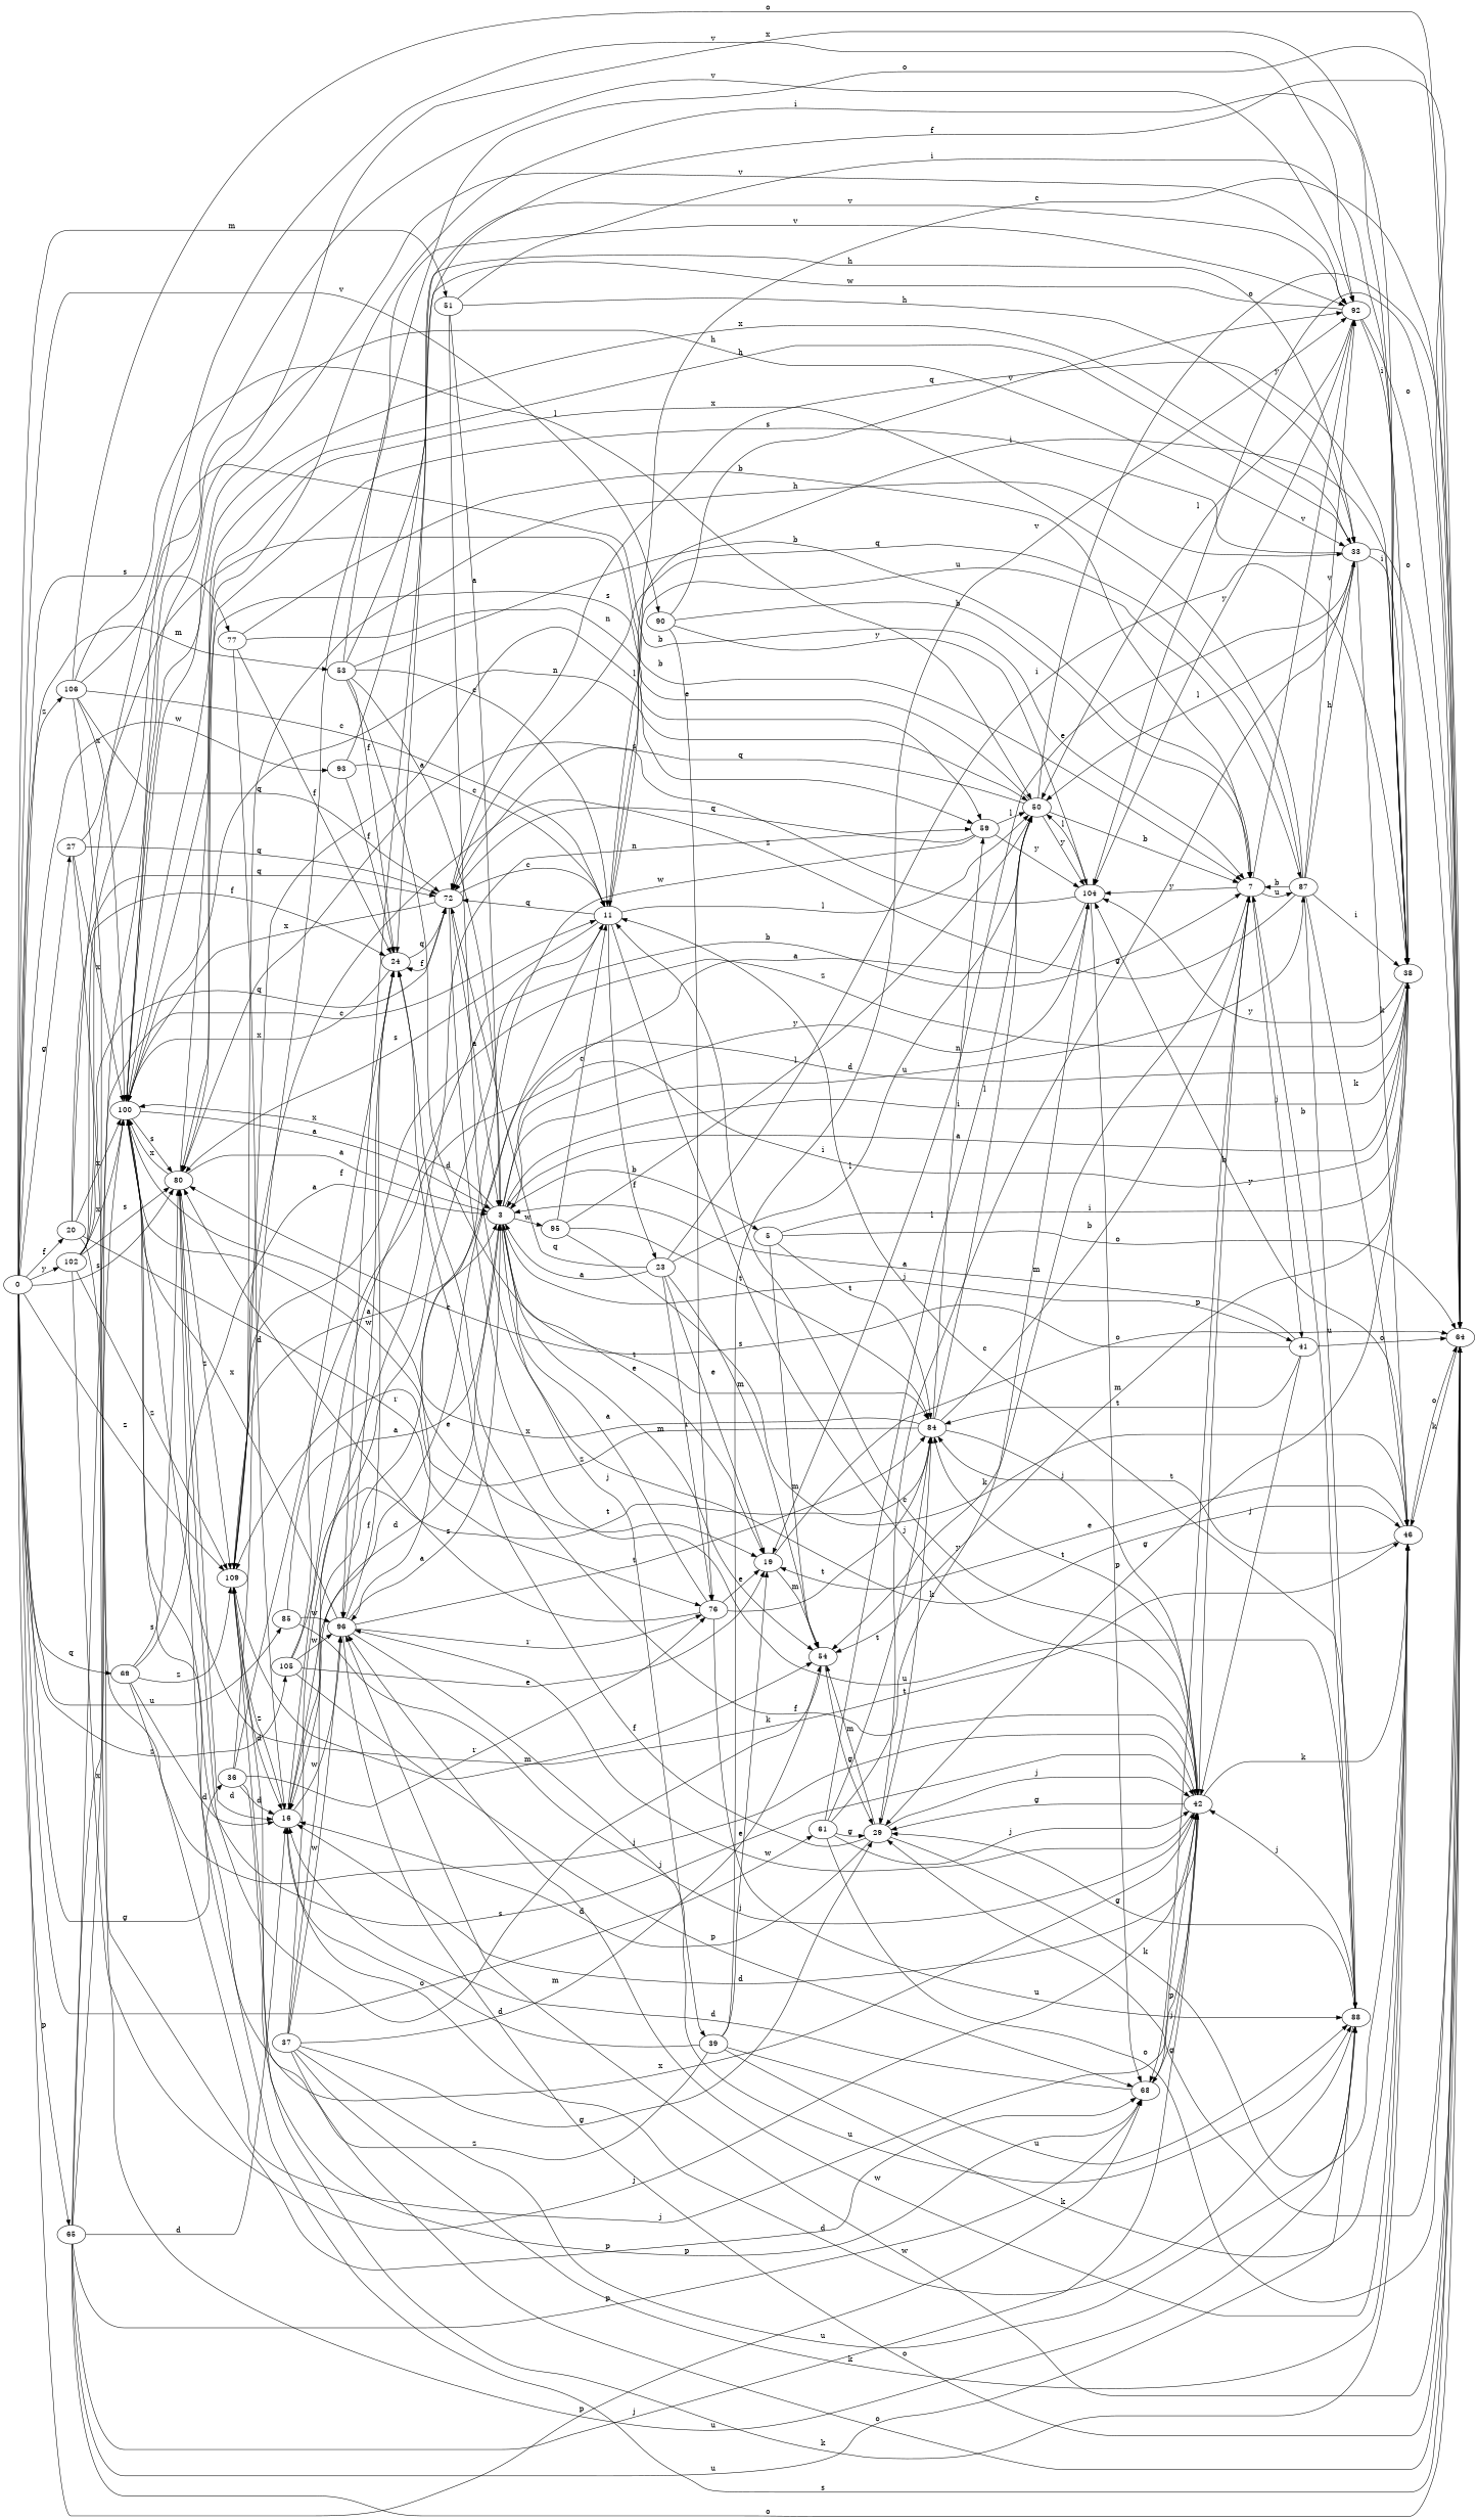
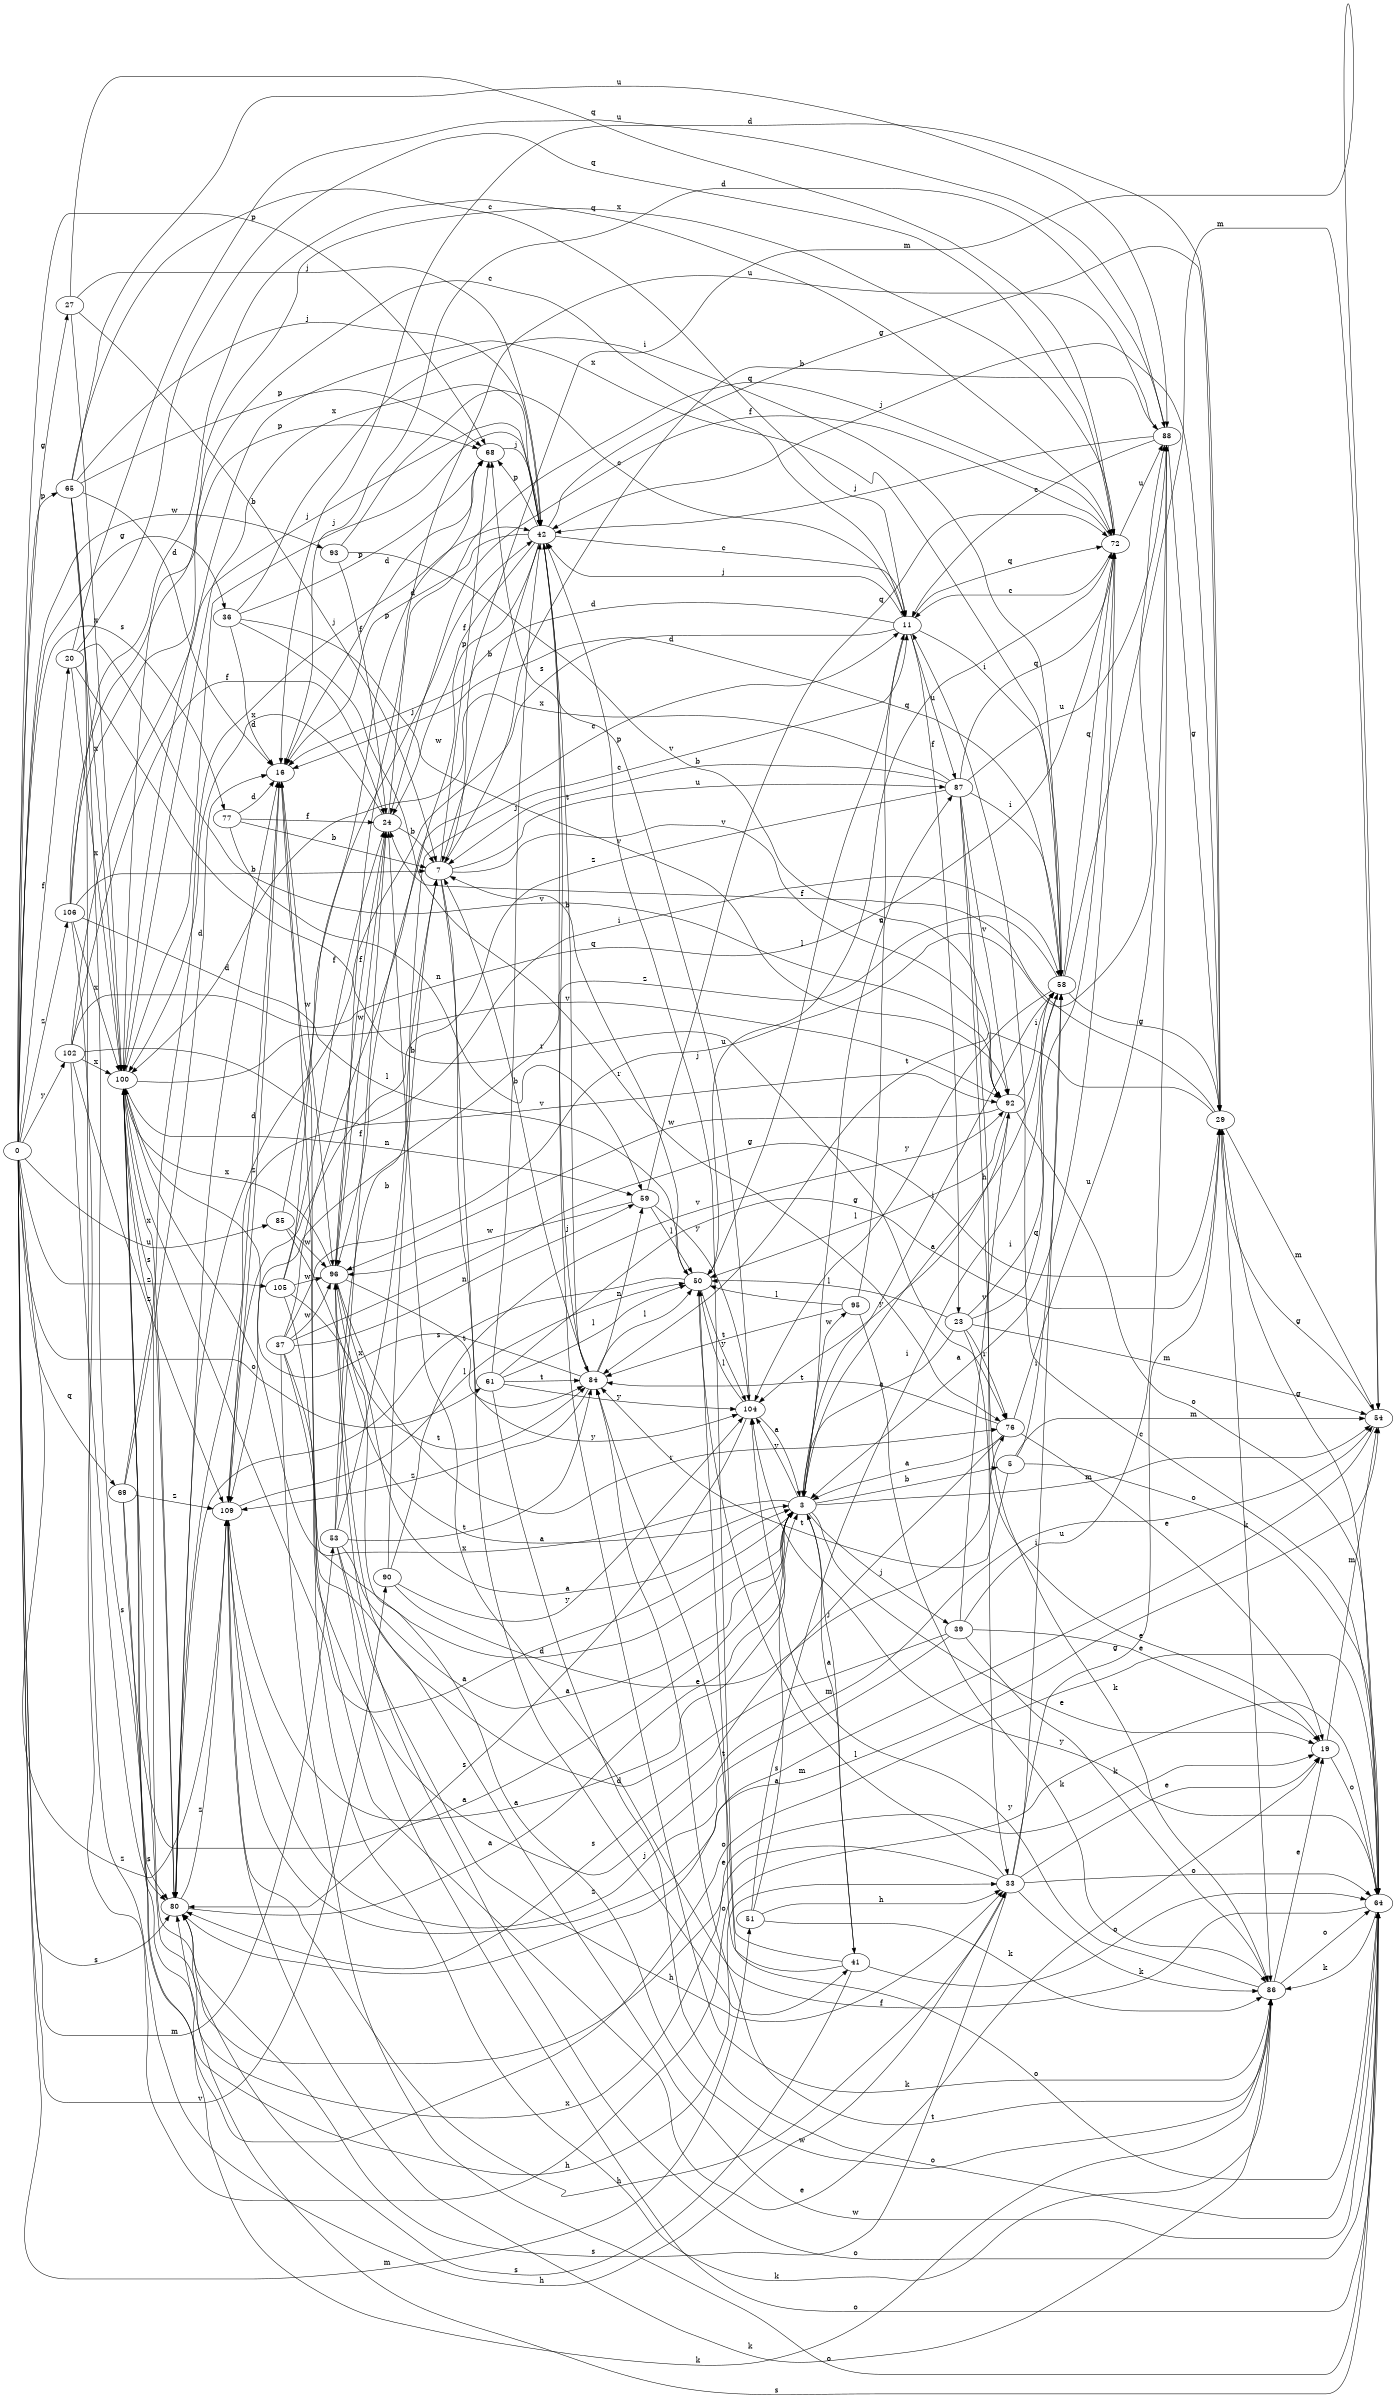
  strict digraph {
    rankdir=LR
    0
    20
    n3 [label=36]
    27
    51
    53
    61
    65
    68
    69
    77
    80
    85
    90
    93
    102
    105
    106
    109
    100
    92
    72
    76
    88
    16
-   38
+   38 [label=58]
    7
    42
    37
    54
    64
    11
    96
    29
-   46
+   46 [label=86]
    59
    3
    33
    84
    24
    104
    50
    19
    5
    39
    41
    87
    95
    23
    0 -> 20 [label=f]
    0 -> n3 [label=g]
    0 -> 27 [label=g]
    0 -> 51 [label=m]
    0 -> 53 [label=m]
    0 -> 61 [label=o]
    0 -> 65 [label=p]
    0 -> 68 [label=p]
    0 -> 69 [label=q]
    0 -> 77 [label=s]
    0 -> 80 [label=s]
    0 -> 85 [label=u]
    0 -> 90 [label=v]
    0 -> 93 [label=w]
    0 -> 102 [label=y]
    0 -> 105 [label=z]
    0 -> 106 [label=z]
    0 -> 109 [label=z]
    20 -> 100 [label=x]
    20 -> 92 [label=v]
    20 -> 72 [label=q]
    20 -> 76 [label=r]
    20 -> 88 [label=u]
    n3 -> 68 [label=p]
    n3 -> 92 [label=v]
    n3 -> 76 [label=r]
    n3 -> 16 [label=d]
    n3 -> 38 [label=i]
    27 -> 100 [label=x]
    27 -> 72 [label=q]
    27 -> 7 [label=b]
    27 -> 42 [label=j]
    51 -> 38 [label=i]
    51 -> 46 [label=k]
    51 -> 3 [label=a]
    51 -> 33 [label=h]
    53 -> 7 [label=b]
    53 -> 64 [label=o]
    53 -> 11 [label=c]
    53 -> 3 [label=a]
    53 -> 33 [label=h]
    53 -> 84 [label=t]
    53 -> 24 [label=f]
    61 -> 42 [label=j]
    61 -> 64 [label=o]
    61 -> 29 [label=g]
    61 -> 84 [label=t]
    61 -> 104 [label=y]
    61 -> 50 [label=l]
    65 -> 68 [label=p]
    65 -> 100 [label=x]
    65 -> 88 [label=u]
    65 -> 16 [label=d]
    65 -> 42 [label=j]
    65 -> 64 [label=o]
    65 -> 11 [label=c]
    65 -> 33 [label=h]
    68 -> 16 [label=d]
    68 -> 42 [label=j]
    69 -> 80 [label=s]
    69 -> 109 [label=z]
    69 -> 16 [label=d]
    69 -> 42 [label=j]
    69 -> 3 [label=a]
    77 -> 16 [label=d]
    77 -> 7 [label=b]
    77 -> 59 [label=n]
    77 -> 24 [label=f]
    80 -> 109 [label=z]
    80 -> 100 [label=x]
    80 -> 16 [label=d]
    80 -> 38 [label=i]
    80 -> 3 [label=a]
    85 -> 42 [label=j]
    85 -> 96 [label=w]
    85 -> 3 [label=a]
    90 -> 92 [label=v]
    90 -> 76 [label=e]
    90 -> 7 [label=b]
    90 -> 104 [label=y]
    93 -> 92 [label=v]
    93 -> 11 [label=c]
    93 -> 24 [label=f]
    102 -> 80 [label=s]
    102 -> 109 [label=z]
    102 -> 100 [label=x]
    102 -> 92 [label=v]
    102 -> 72 [label=q]
    102 -> 42 [label=j]
    102 -> 24 [label=f]
    105 -> 68 [label=p]
    105 -> 96 [label=w]
    105 -> 84 [label=t]
    105 -> 24 [label=f]
    105 -> 19 [label=e]
    106 -> 68 [label=p]
    106 -> 100 [label=x]
    106 -> 72 [label=q]
    106 -> 7 [label=b]
    106 -> 64 [label=o]
    106 -> 11 [label=c]
    106 -> 50 [label=l]
    109 -> 16 [label=d]
    109 -> 54 [label=m]
    109 -> 46 [label=k]
    109 -> 3 [label=a]
    109 -> 33 [label=h]
    109 -> 50 [label=l]
    100 -> 80 [label=s]
    100 -> 92 [label=v]
    100 -> 42 [label=j]
    100 -> 46 [label=k]
    100 -> 59 [label=n]
    100 -> 3 [label=a]
    100 -> 33 [label=h]
    100 -> 19 [label=e]
    92 -> 38 [label=i]
    92 -> 64 [label=o]
    92 -> 96 [label=w]
    92 -> 104 [label=y]
    92 -> 50 [label=l]
    72 -> 100 [label=x]
    72 -> 88 [label=u]
    72 -> 11 [label=c]
    72 -> 3 [label=a]
    72 -> 24 [label=f]
    76 -> 80 [label=s]
    76 -> 88 [label=u]
    76 -> 3 [label=a]
    76 -> 84 [label=t]
    76 -> 19 [label=e]
    88 -> 16 [label=d]
    88 -> 7 [label=b]
    88 -> 42 [label=j]
    88 -> 11 [label=c]
    88 -> 29 [label=g]
    16 -> 109 [label=z]
    16 -> 96 [label=w]
    38 -> 109 [label=z]
    38 -> 100 [label=x]
    38 -> 72 [label=q]
    38 -> 16 [label=d]
    38 -> 54 [label=m]
    38 -> 29 [label=g]
    38 -> 3 [label=a]
    38 -> 104 [label=y]
    7 -> 68 [label=p]
    7 -> 92 [label=v]
    7 -> 54 [label=m]
    7 -> 104 [label=y]
    7 -> 41 [label=j]
    7 -> 87 [label=u]
    42 -> 68 [label=p]
    42 -> 100 [label=x]
    42 -> 16 [label=d]
    42 -> 7 [label=b]
    42 -> 11 [label=c]
    42 -> 96 [label=w]
    42 -> 29 [label=g]
    42 -> 46 [label=k]
    42 -> 84 [label=t]
    42 -> 24 [label=f]
    37 -> 88 [label=u]
    37 -> 54 [label=m]
    37 -> 64 [label=o]
    37 -> 11 [label=c]
    37 -> 96 [label=w]
    37 -> 29 [label=g]
    37 -> 46 [label=k]
    37 -> 59 [label=n]
    54 -> 80 [label=s]
    54 -> 29 [label=g]
    64 -> 80 [label=s]
    64 -> 11 [label=c]
    64 -> 96 [label=w]
    64 -> 29 [label=g]
    64 -> 46 [label=k]
    64 -> 24 [label=f]
    64 -> 104 [label=y]
    11 -> 80 [label=s]
    11 -> 72 [label=q]
    11 -> 16 [label=d]
    11 -> 38 [label=i]
    11 -> 42 [label=j]
    11 -> 50 [label=l]
    11 -> 87 [label=u]
    11 -> 23 [label=f]
    96 -> 100 [label=x]
    96 -> 76 [label=r]
    96 -> 88 [label=u]
    96 -> 64 [label=o]
    96 -> 3 [label=a]
    96 -> 84 [label=t]
    96 -> 24 [label=f]
    29 -> 16 [label=d]
    29 -> 42 [label=j]
    29 -> 54 [label=m]
    29 -> 46 [label=k]
    29 -> 84 [label=t]
    29 -> 24 [label=f]
    46 -> 64 [label=o]
    46 -> 96 [label=w]
    46 -> 84 [label=t]
    46 -> 104 [label=y]
    46 -> 19 [label=e]
    59 -> 72 [label=q]
    59 -> 96 [label=w]
    59 -> 104 [label=y]
    59 -> 50 [label=l]
    3 -> 100 [label=x]
    3 -> 16 [label=d]
    3 -> 38 [label=i]
    3 -> 54 [label=m]
    3 -> 104 [label=y]
    3 -> 19 [label=e]
    3 -> 5 [label=b]
    3 -> 39 [label=j]
    3 -> 41 [label=j]
    3 -> 87 [label=u]
    3 -> 95 [label=w]
    33 -> 80 [label=s]
    33 -> 100 [label=x]
    33 -> 38 [label=i]
    33 -> 64 [label=o]
    33 -> 29 [label=g]
    33 -> 46 [label=k]
    33 -> 50 [label=l]
    33 -> 19 [label=e]
    84 -> 109 [label=z]
    84 -> 100 [label=x]
    84 -> 7 [label=b]
    84 -> 42 [label=j]
    84 -> 59 [label=n]
    84 -> 50 [label=l]
    24 -> 100 [label=x]
    24 -> 72 [label=q]
-   16 -> 7 [label=b]
+   24 -> 7 [label=b]
    24 -> 96 [label=w]
    104 -> 68 [label=p]
    104 -> 80 [label=s]
    104 -> 3 [label=a]
    104 -> 50 [label=l]
    50 -> 80 [label=s]
    50 -> 72 [label=q]
    50 -> 7 [label=b]
    50 -> 64 [label=o]
    50 -> 104 [label=y]
    19 -> 54 [label=m]
    19 -> 64 [label=o]
    5 -> 38 [label=i]
    5 -> 54 [label=m]
    5 -> 64 [label=o]
    5 -> 84 [label=t]
    39 -> 109 [label=z]
    39 -> 92 [label=v]
    39 -> 88 [label=u]
    39 -> 16 [label=d]
    39 -> 46 [label=k]
    39 -> 19 [label=e]
    41 -> 80 [label=s]
    41 -> 42 [label=j]
    41 -> 64 [label=o]
    41 -> 3 [label=a]
    41 -> 84 [label=t]
    87 -> 109 [label=z]
    87 -> 100 [label=x]
    87 -> 92 [label=v]
    87 -> 72 [label=q]
    87 -> 88 [label=u]
    87 -> 38 [label=i]
    87 -> 7 [label=b]
    87 -> 46 [label=k]
    87 -> 33 [label=h]
    95 -> 11 [label=c]
    95 -> 46 [label=k]
    95 -> 84 [label=t]
    95 -> 50 [label=l]
    23 -> 72 [label=q]
    23 -> 76 [label=r]
    23 -> 38 [label=i]
    23 -> 54 [label=m]
    23 -> 3 [label=a]
    23 -> 50 [label=l]
    23 -> 19 [label=e]
  }
